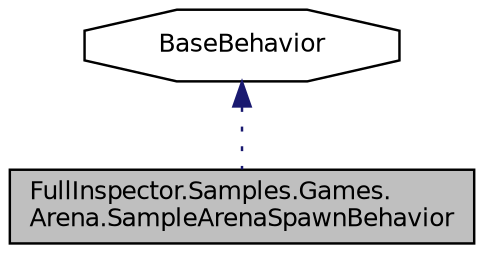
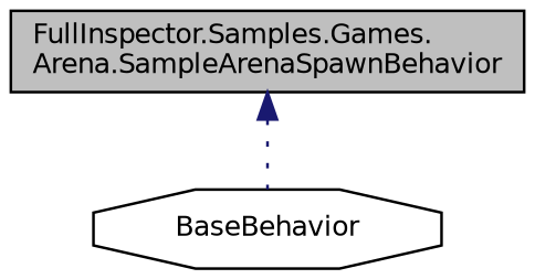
  digraph {
    node [color=black fontname=Helvetica fontsize=10 style=filled]
    n1 [fillcolor=grey75 fontcolor=black height=0.2 label="FullInspector.Samples.Games.\lArena.SampleArenaSpawnBehavior" shape=box width=0.4]
    n2 [fillcolor=white height=0.2 label=BaseBehavior shape=octagon width=0.4]
-   n2 -> n1 [color=midnightblue dir=back fontname=Helvetica fontsize=10 labelfontname=Helvetica labelfontsize=10 style=dotted]
+   n1 -> n2 [color=midnightblue dir=back fontname=Helvetica fontsize=10 labelfontname=Helvetica labelfontsize=10 style=dotted]
  }
